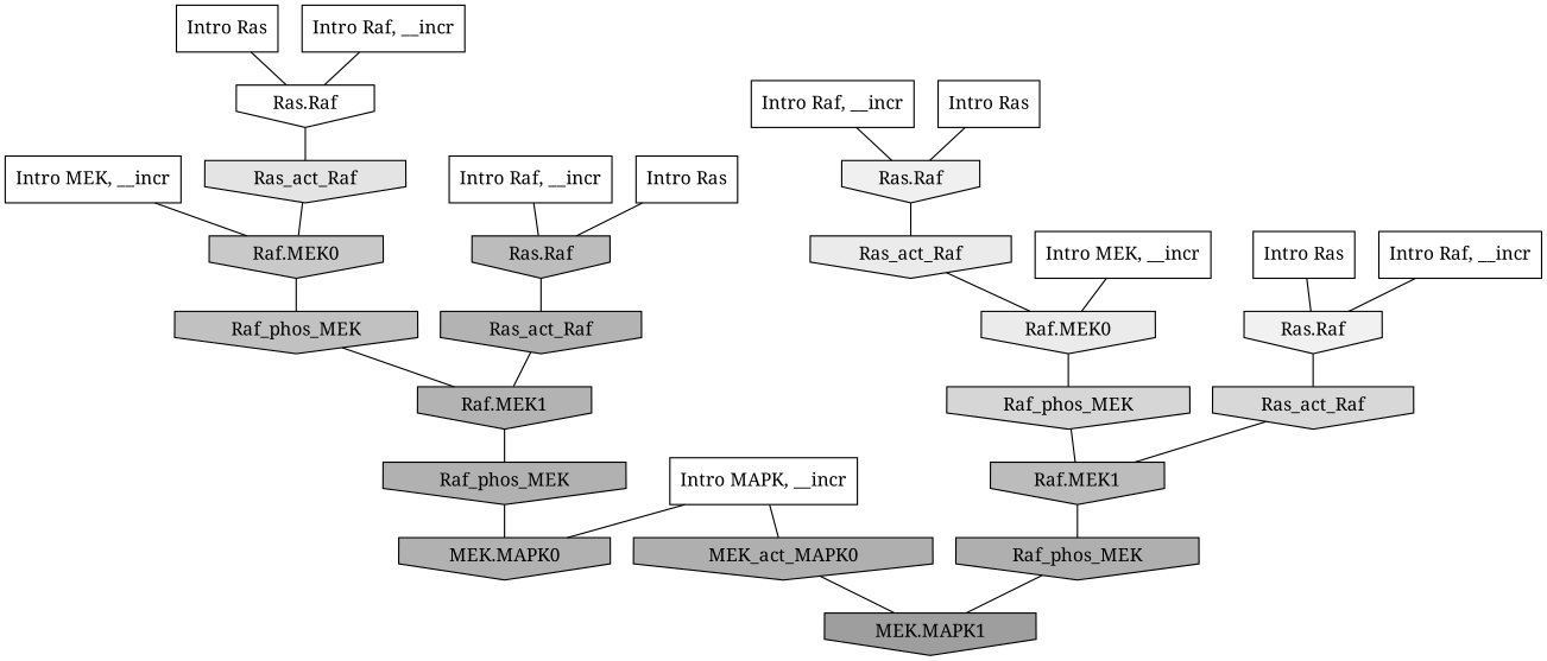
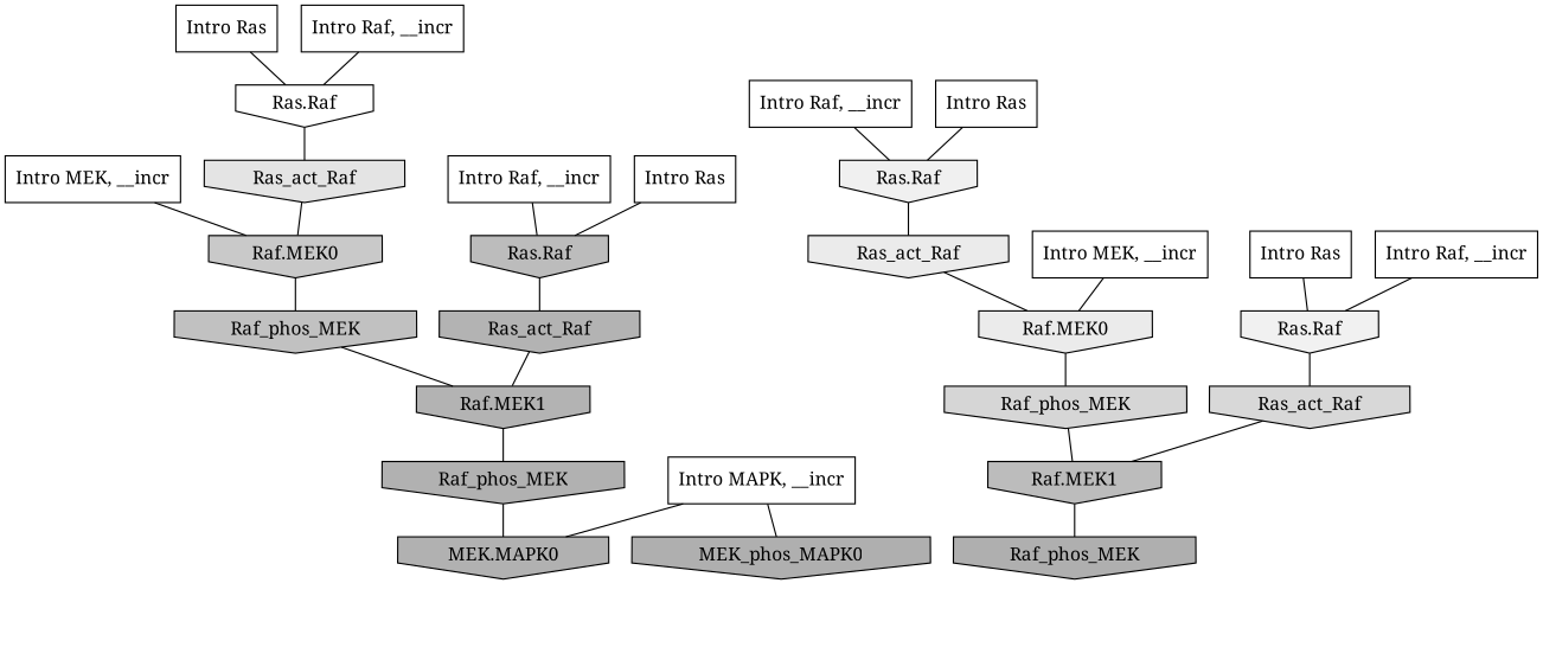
  digraph {
    fontname="Noto Serif"
    rankdir=TB
    ranksep=0.30
    node [fillcolor="0.000 0.000 1.000" fontname="Noto Serif" shape=invhouse style=filled]
    edge [color="0.000 0.000 0.000" dir=none fontname="Noto Serif"]
    n1 [label="Intro Ras" shape=rectangle]
    n2 [fillcolor="0.000 0.000 0.944" label="Ras.Raf"]
    n3 [fillcolor="0.000 0.000 0.845" label=Ras_act_Raf]
    n4 [label="Intro Ras" shape=rectangle]
    n5 [fillcolor="0.000 0.000 0.737" label="Ras.Raf"]
    n6 [fillcolor="0.000 0.000 0.703" label=Ras_act_Raf]
    n7 [label="Intro Ras" shape=rectangle]
    n8 [fillcolor="0.000 0.000 0.938" label="Ras.Raf"]
    n9 [fillcolor="0.000 0.000 0.921" label=Ras_act_Raf]
    n10 [label="Intro Ras" shape=rectangle]
    n11 [label="Ras.Raf"]
    n12 [fillcolor="0.000 0.000 0.894" label=Ras_act_Raf]
    n13 [label="Intro Raf, __incr" shape=rectangle]
    n14 [label="Intro Raf, __incr" shape=rectangle]
    n15 [label="Intro Raf, __incr" shape=rectangle]
    n16 [label="Intro Raf, __incr" shape=rectangle]
    n17 [label="Intro MEK, __incr" shape=rectangle]
    n18 [fillcolor="0.000 0.000 0.921" label="Raf.MEK0"]
    n19 [fillcolor="0.000 0.000 0.839" label=Raf_phos_MEK]
    n20 [label="Intro MEK, __incr" shape=rectangle]
    n21 [fillcolor="0.000 0.000 0.788" label="Raf.MEK0"]
    n22 [fillcolor="0.000 0.000 0.757" label=Raf_phos_MEK]
    n23 [label="Intro MAPK, __incr" shape=rectangle]
    n24 [fillcolor="0.000 0.000 0.692" label="MEK.MAPK0"]
-   n25 [fillcolor="0.000 0.000 0.686" label=MEK_act_MAPK0]
+   n25 [fillcolor="0.000 0.000 0.686" label=MEK_phos_MAPK0]
    n26 [fillcolor="0.000 0.000 0.738" label="Raf.MEK1"]
    n27 [fillcolor="0.000 0.000 0.684" label=Raf_phos_MEK]
    n28 [fillcolor="0.000 0.000 0.703" label="Raf.MEK1"]
    n29 [fillcolor="0.000 0.000 0.692" label=Raf_phos_MEK]
-   n30 [fillcolor="0.000 0.000 0.618" label="MEK.MAPK1"]
    n1 -> n2
    n2 -> n3
    n3 -> n26
    n4 -> n5
    n5 -> n6
    n6 -> n28
    n7 -> n8
    n8 -> n9
    n9 -> n18
    n10 -> n11
    n11 -> n12
    n12 -> n21
    n13 -> n2
    n14 -> n5
    n15 -> n11
    n16 -> n8
    n17 -> n18
    n18 -> n19
    n19 -> n26
    n20 -> n21
    n21 -> n22
    n22 -> n28
    n23 -> n24
    n23 -> n25
-   n25 -> n30
    n26 -> n27
-   n27 -> n30
    n28 -> n29
    n29 -> n24
  }
